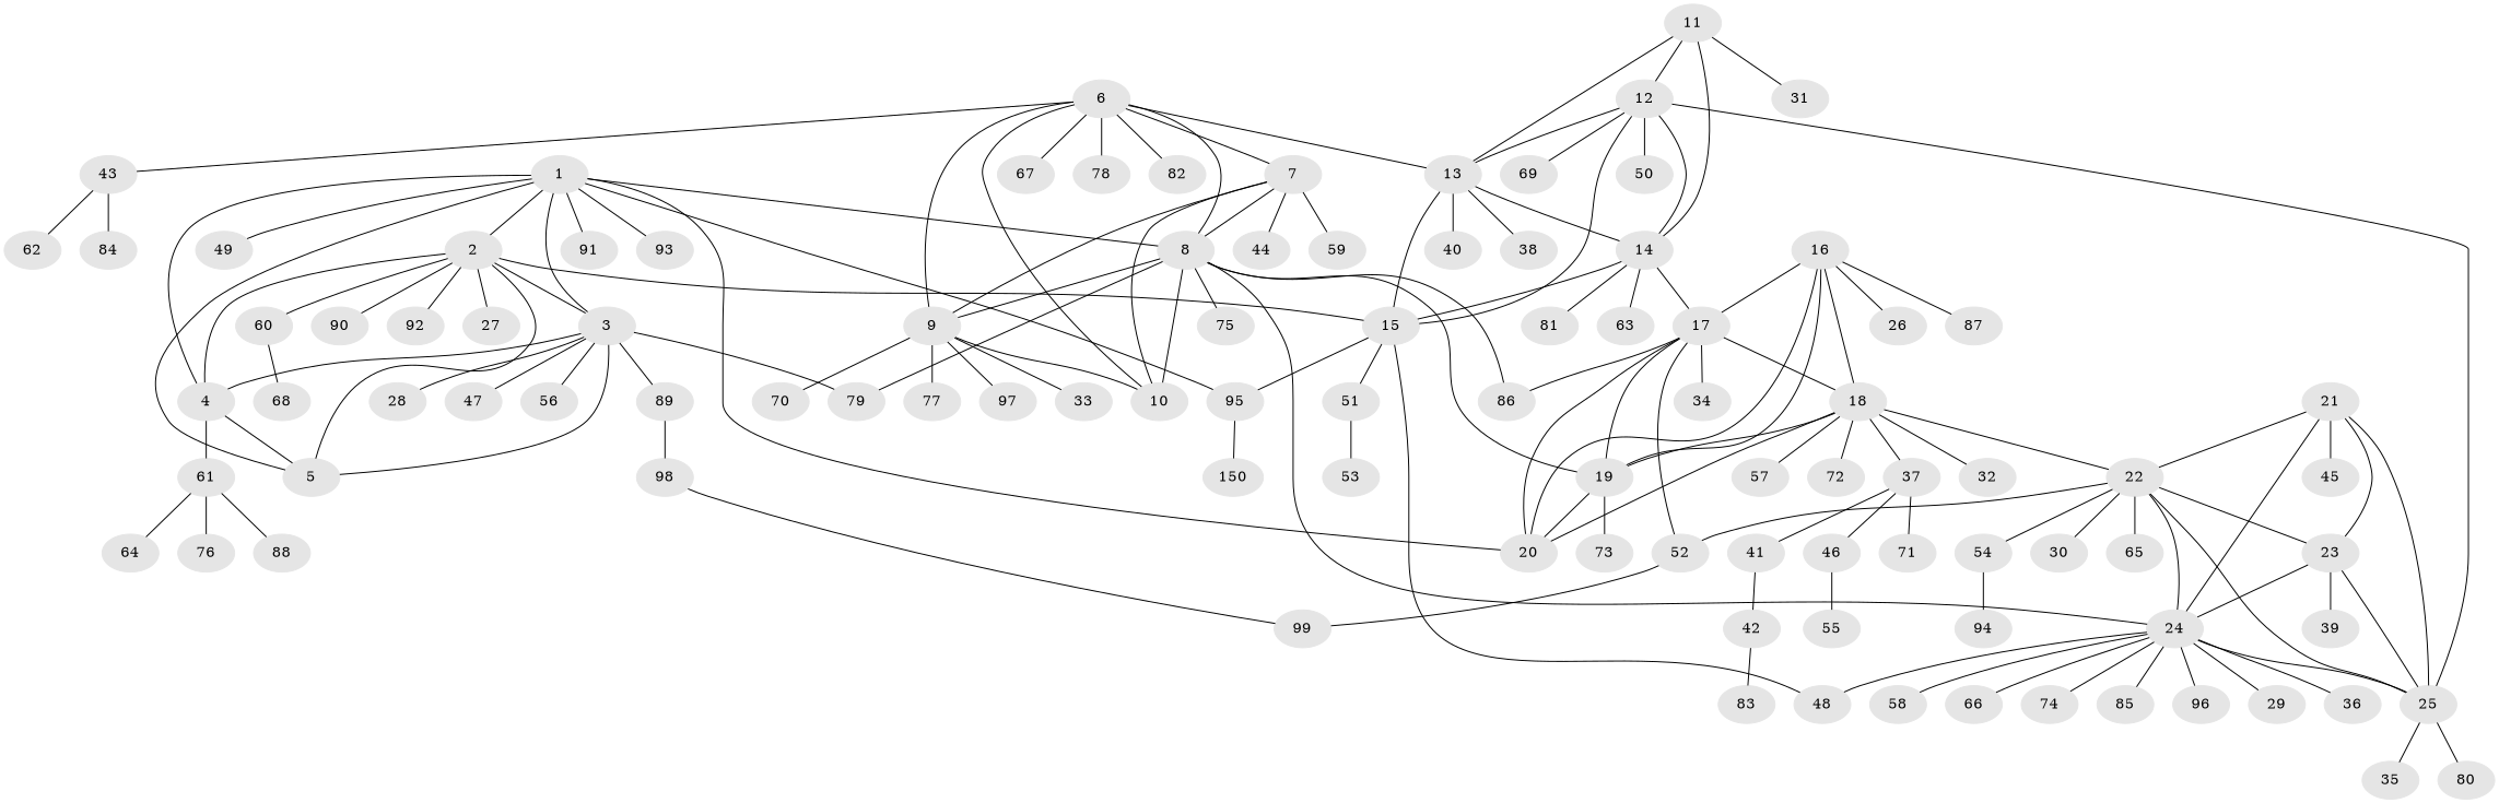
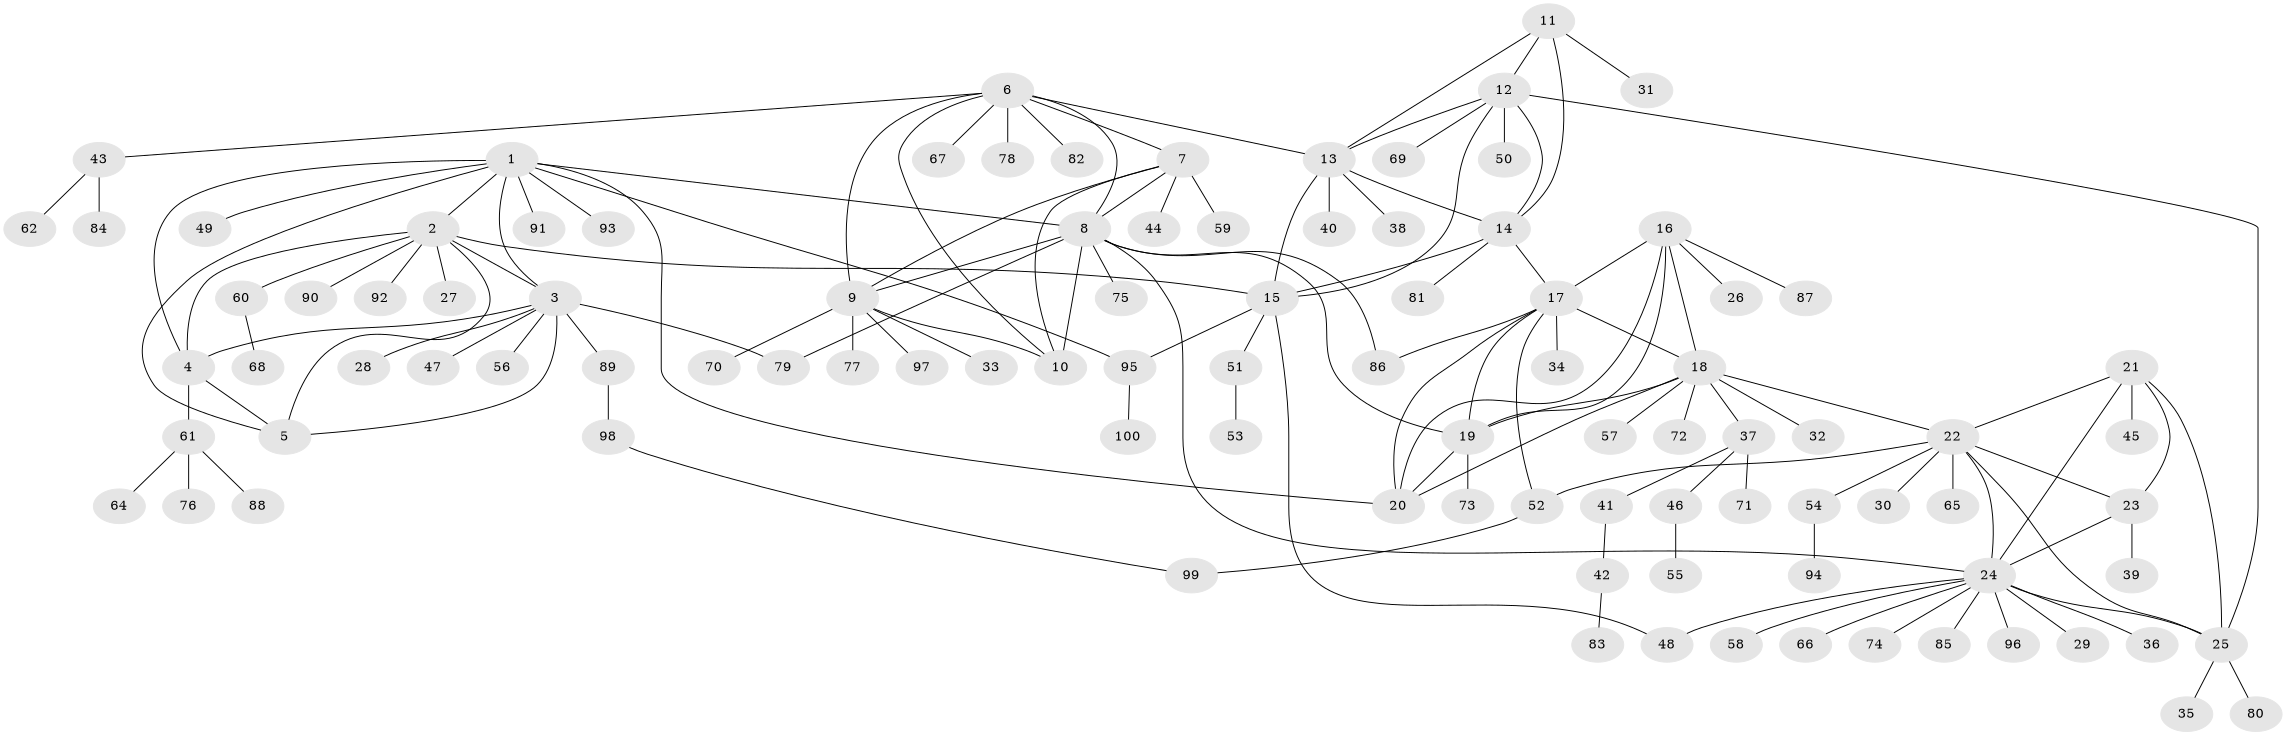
  graph {
    node [color=gray90 style=filled]
    1
    2
    3
    4
    5
    8
    20
    49
    91
    93
    95
    15
    27
    60
    90
    92
    28
    47
    56
    79
    89
    61
    9
    10
    19
    24
    75
    86
    25
    35
    80
-   100 [label=150]
+   100
    48
    51
    68
    98
    64
    76
    88
    6
    7
    13
    43
    67
    78
    82
    44
    59
    33
    70
    77
    97
    14
    38
    40
    62
    84
    73
    29
    36
    58
    66
    74
    85
    96
    11
    12
    31
    50
    69
    17
-   63
    81
    18
    34
    52
    53
    16
    26
    87
    22
    32
    37
    57
    72
    99
    23
    30
    54
    65
    41
    46
    71
    21
    45
    39
    94
    42
    55
    83
    1 -- 2
    1 -- 3
    1 -- 4
    1 -- 5
    1 -- 8
    1 -- 20
    1 -- 49
    1 -- 91
    1 -- 93
    1 -- 95
    2 -- 3
    2 -- 4
    2 -- 5
    2 -- 15
    2 -- 27
    2 -- 60
    2 -- 90
    2 -- 92
    3 -- 4
    3 -- 5
    3 -- 28
    3 -- 47
    3 -- 56
    3 -- 79
    3 -- 89
    4 -- 5
    4 -- 61
    8 -- 79
    8 -- 9
    8 -- 10
    8 -- 19
    8 -- 24
    8 -- 75
    8 -- 86
    95 -- 100
    15 -- 95
    15 -- 48
    15 -- 51
    60 -- 68
    89 -- 98
    61 -- 64
    61 -- 76
    61 -- 88
    9 -- 10
    9 -- 33
    9 -- 70
    9 -- 77
    9 -- 97
    19 -- 20
    19 -- 73
    24 -- 25
    24 -- 48
    24 -- 29
    24 -- 36
    24 -- 58
    24 -- 66
    24 -- 74
    24 -- 85
    24 -- 96
    25 -- 35
    25 -- 80
    51 -- 53
    98 -- 99
    6 -- 8
    6 -- 9
    6 -- 10
    6 -- 7
    6 -- 13
    6 -- 43
    6 -- 67
    6 -- 78
    6 -- 82
    7 -- 8
    7 -- 9
    7 -- 10
    7 -- 44
    7 -- 59
    13 -- 15
    13 -- 14
    13 -- 38
    13 -- 40
    43 -- 62
    43 -- 84
    14 -- 15
    14 -- 17
-   14 -- 63
    14 -- 81
    11 -- 13
    11 -- 14
    11 -- 12
    11 -- 31
    12 -- 15
    12 -- 25
    12 -- 13
    12 -- 14
    12 -- 50
    12 -- 69
    17 -- 20
    17 -- 19
    17 -- 86
    17 -- 18
    17 -- 34
    17 -- 52
    18 -- 20
    18 -- 19
    18 -- 22
    18 -- 32
    18 -- 37
    18 -- 57
    18 -- 72
    52 -- 99
    16 -- 20
    16 -- 19
    16 -- 17
    16 -- 18
    16 -- 26
    16 -- 87
    22 -- 24
    22 -- 25
    22 -- 52
    22 -- 23
    22 -- 30
    22 -- 54
    22 -- 65
    37 -- 41
    37 -- 46
    37 -- 71
    23 -- 24
-   23 -- 25
    23 -- 39
    54 -- 94
    41 -- 42
    46 -- 55
    21 -- 24
    21 -- 25
    21 -- 22
    21 -- 23
    21 -- 45
    42 -- 83
  }
